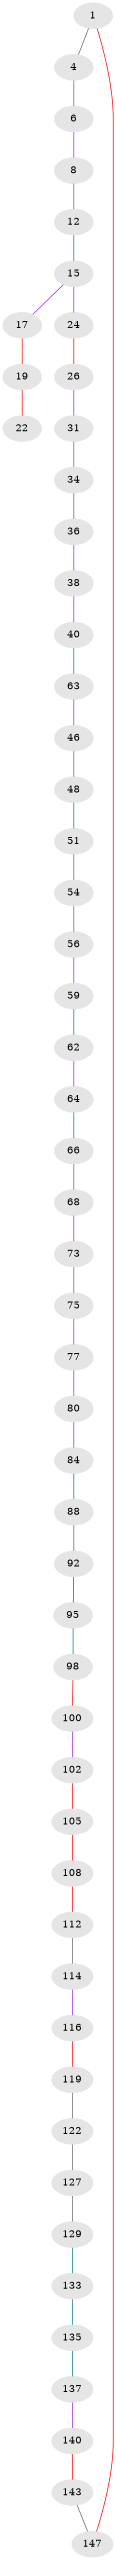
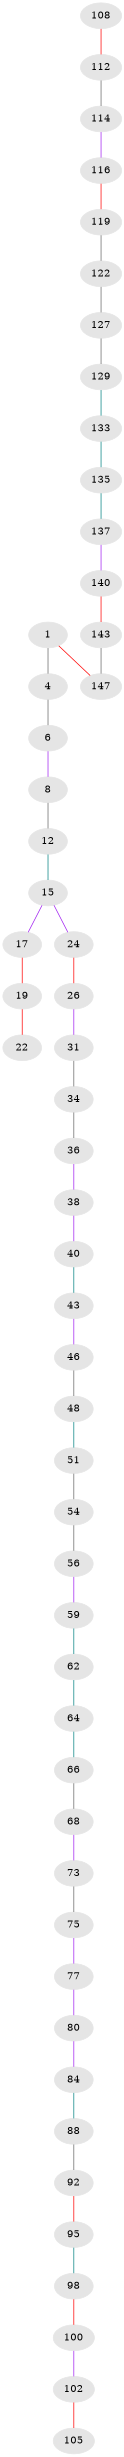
  graph {
    node [color=gray90 style=filled]
    edge [color=gray40]
    1 [super="+2"]
    4 [super="+5"]
    147 [super="+148"]
    6 [super="+7"]
    8 [super="+9"]
    12 [super="+13"]
    15 [super="+16"]
    17 [super="+18"]
    24 [super="+25"]
    19 [super="+20"]
    22 [super="+23"]
    26 [super="+27"]
    31 [super="+32"]
    34 [super="+35"]
    36 [super="+37"]
    38 [super="+39"]
    40 [super="+41"]
-   43 [super="+44" label=63]
+   43 [super="+44"]
    46 [super="+47"]
    48 [super="+49"]
    51 [super="+52"]
    54 [super="+55"]
    56 [super="+57"]
    59 [super="+60"]
    62 [super="+63"]
    64 [super="+65"]
    66 [super="+67"]
    68 [super="+69"]
    73 [super="+74"]
    75 [super="+76"]
    77 [super="+78"]
    80 [super="+81"]
    84 [super="+85"]
    88 [super="+89"]
    92 [super="+93"]
    95 [super="+96"]
    98 [super="+99"]
    100 [super="+101"]
    102 [super="+103"]
    105 [super="+106"]
    108 [super="+109"]
    112 [super="+113"]
    114 [super="+115"]
    116 [super="+117"]
    119 [super="+120"]
    122 [super="+123"]
    127 [super="+128"]
    129 [super="+130"]
    133 [super="+134"]
    135 [super="+136"]
    137 [super="+138"]
    140 [super="+141"]
    143 [super="+144"]
    1 -- 4
    1 -- 147 [color=red]
    4 -- 6
    6 -- 8 [color=purple]
    8 -- 12
    12 -- 15 [color=teal]
    15 -- 17 [color=purple]
    15 -- 24 [color=purple]
    17 -- 19 [color=red]
    24 -- 26 [color=red]
    19 -- 22 [color=red]
    26 -- 31 [color=purple]
    31 -- 34
    34 -- 36
    36 -- 38 [color=purple]
    38 -- 40 [color=purple]
    40 -- 43 [color=teal]
    43 -- 46 [color=purple]
    46 -- 48
    48 -- 51 [color=teal]
    51 -- 54
    54 -- 56
    56 -- 59 [color=purple]
    59 -- 62 [color=teal]
-   62 -- 64 [color=purple]
+   62 -- 64 [color=teal]
    64 -- 66 [color=teal]
    66 -- 68
    68 -- 73 [color=purple]
    73 -- 75
    75 -- 77 [color=purple]
    77 -- 80 [color=purple]
    80 -- 84 [color=purple]
    84 -- 88 [color=teal]
    88 -- 92
    92 -- 95 [color=red]
    95 -- 98 [color=teal]
    98 -- 100 [color=red]
    100 -- 102 [color=purple]
    102 -- 105 [color=red]
-   105 -- 108 [color=red]
    108 -- 112 [color=red]
    112 -- 114
    114 -- 116 [color=purple]
    116 -- 119 [color=red]
    119 -- 122
    122 -- 127
    127 -- 129
    129 -- 133 [color=teal]
    133 -- 135 [color=teal]
    135 -- 137 [color=teal]
    137 -- 140 [color=purple]
    140 -- 143 [color=red]
    143 -- 147
  }
